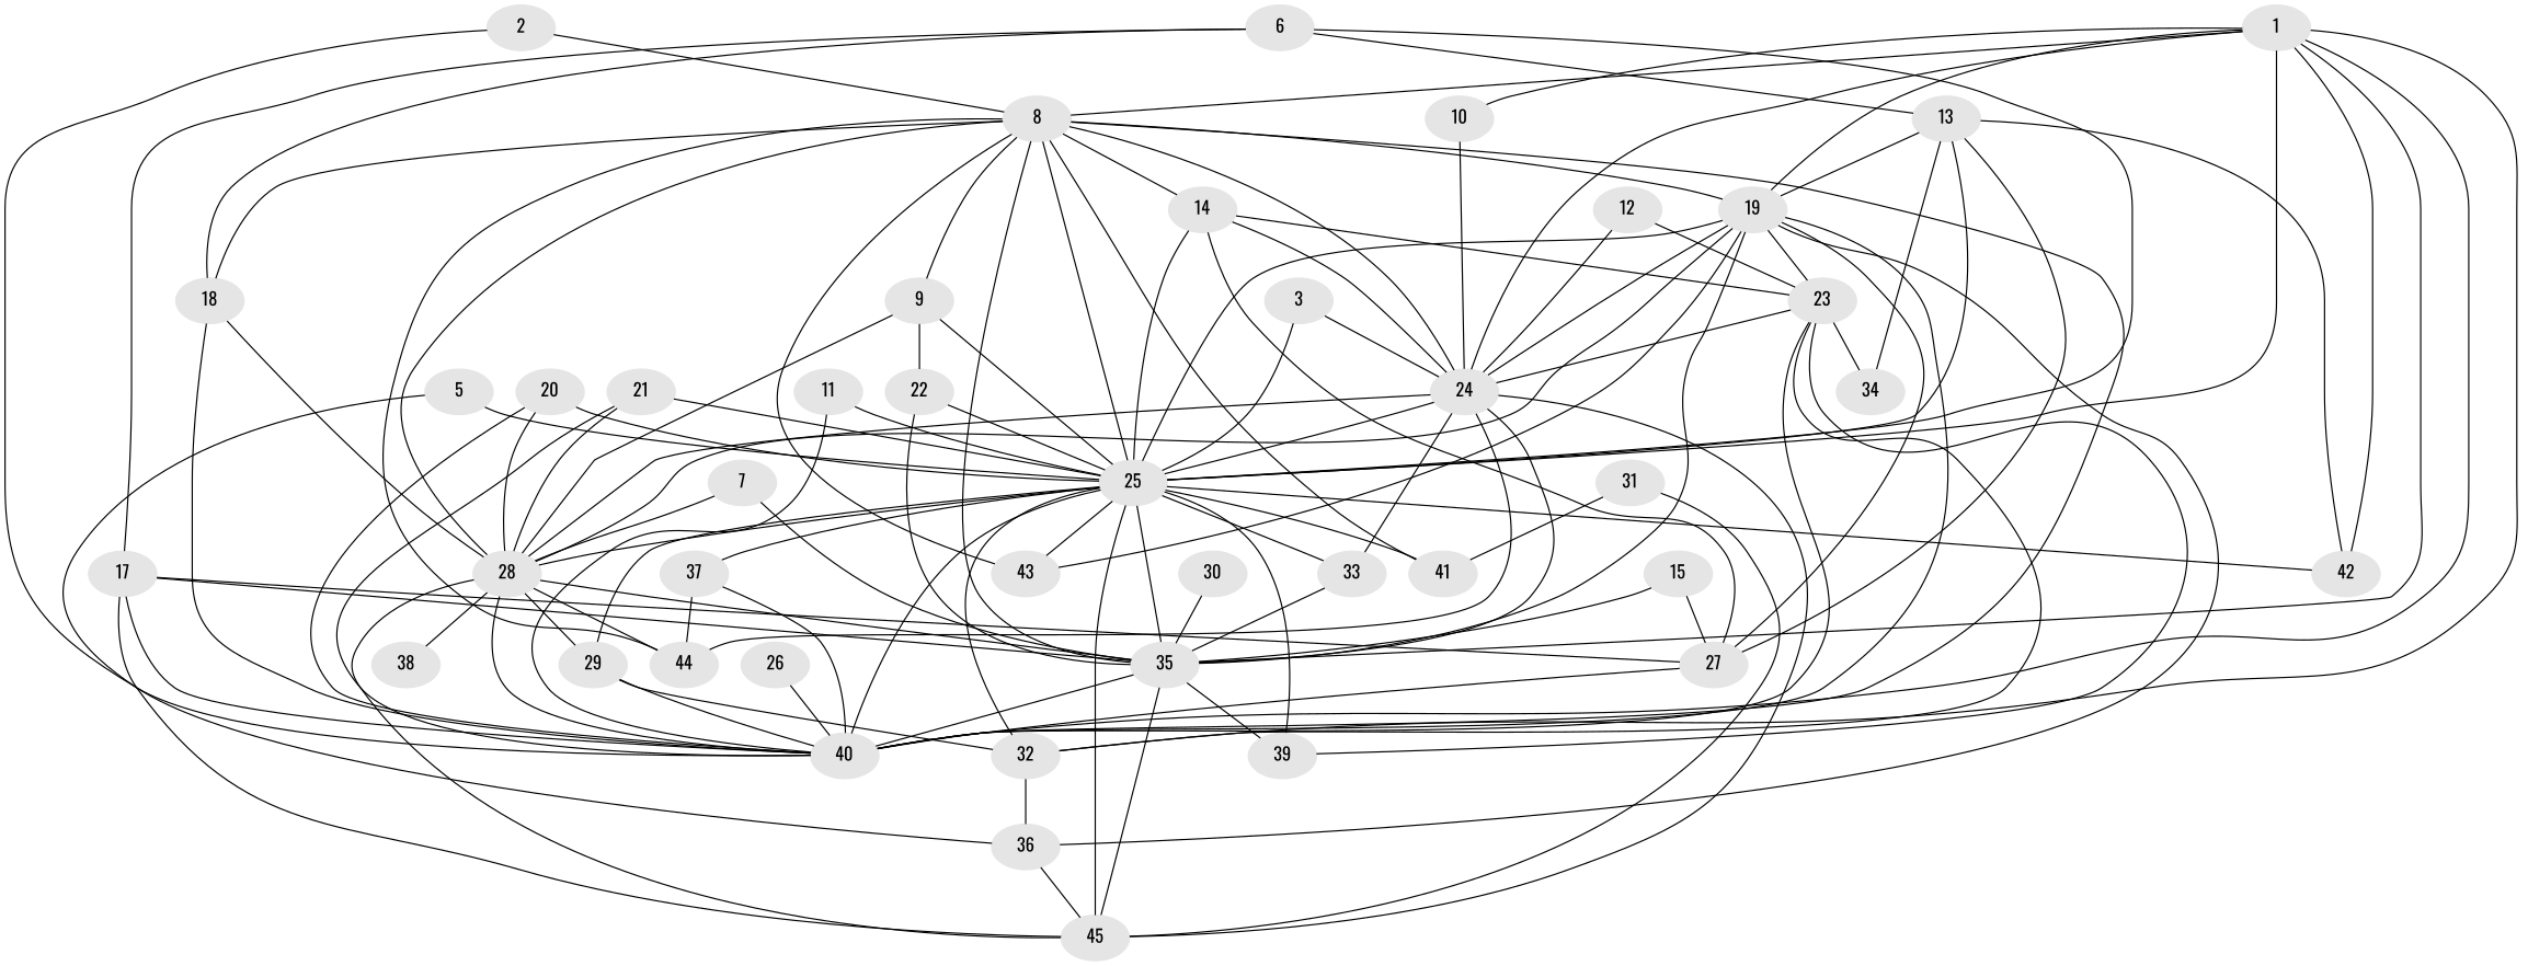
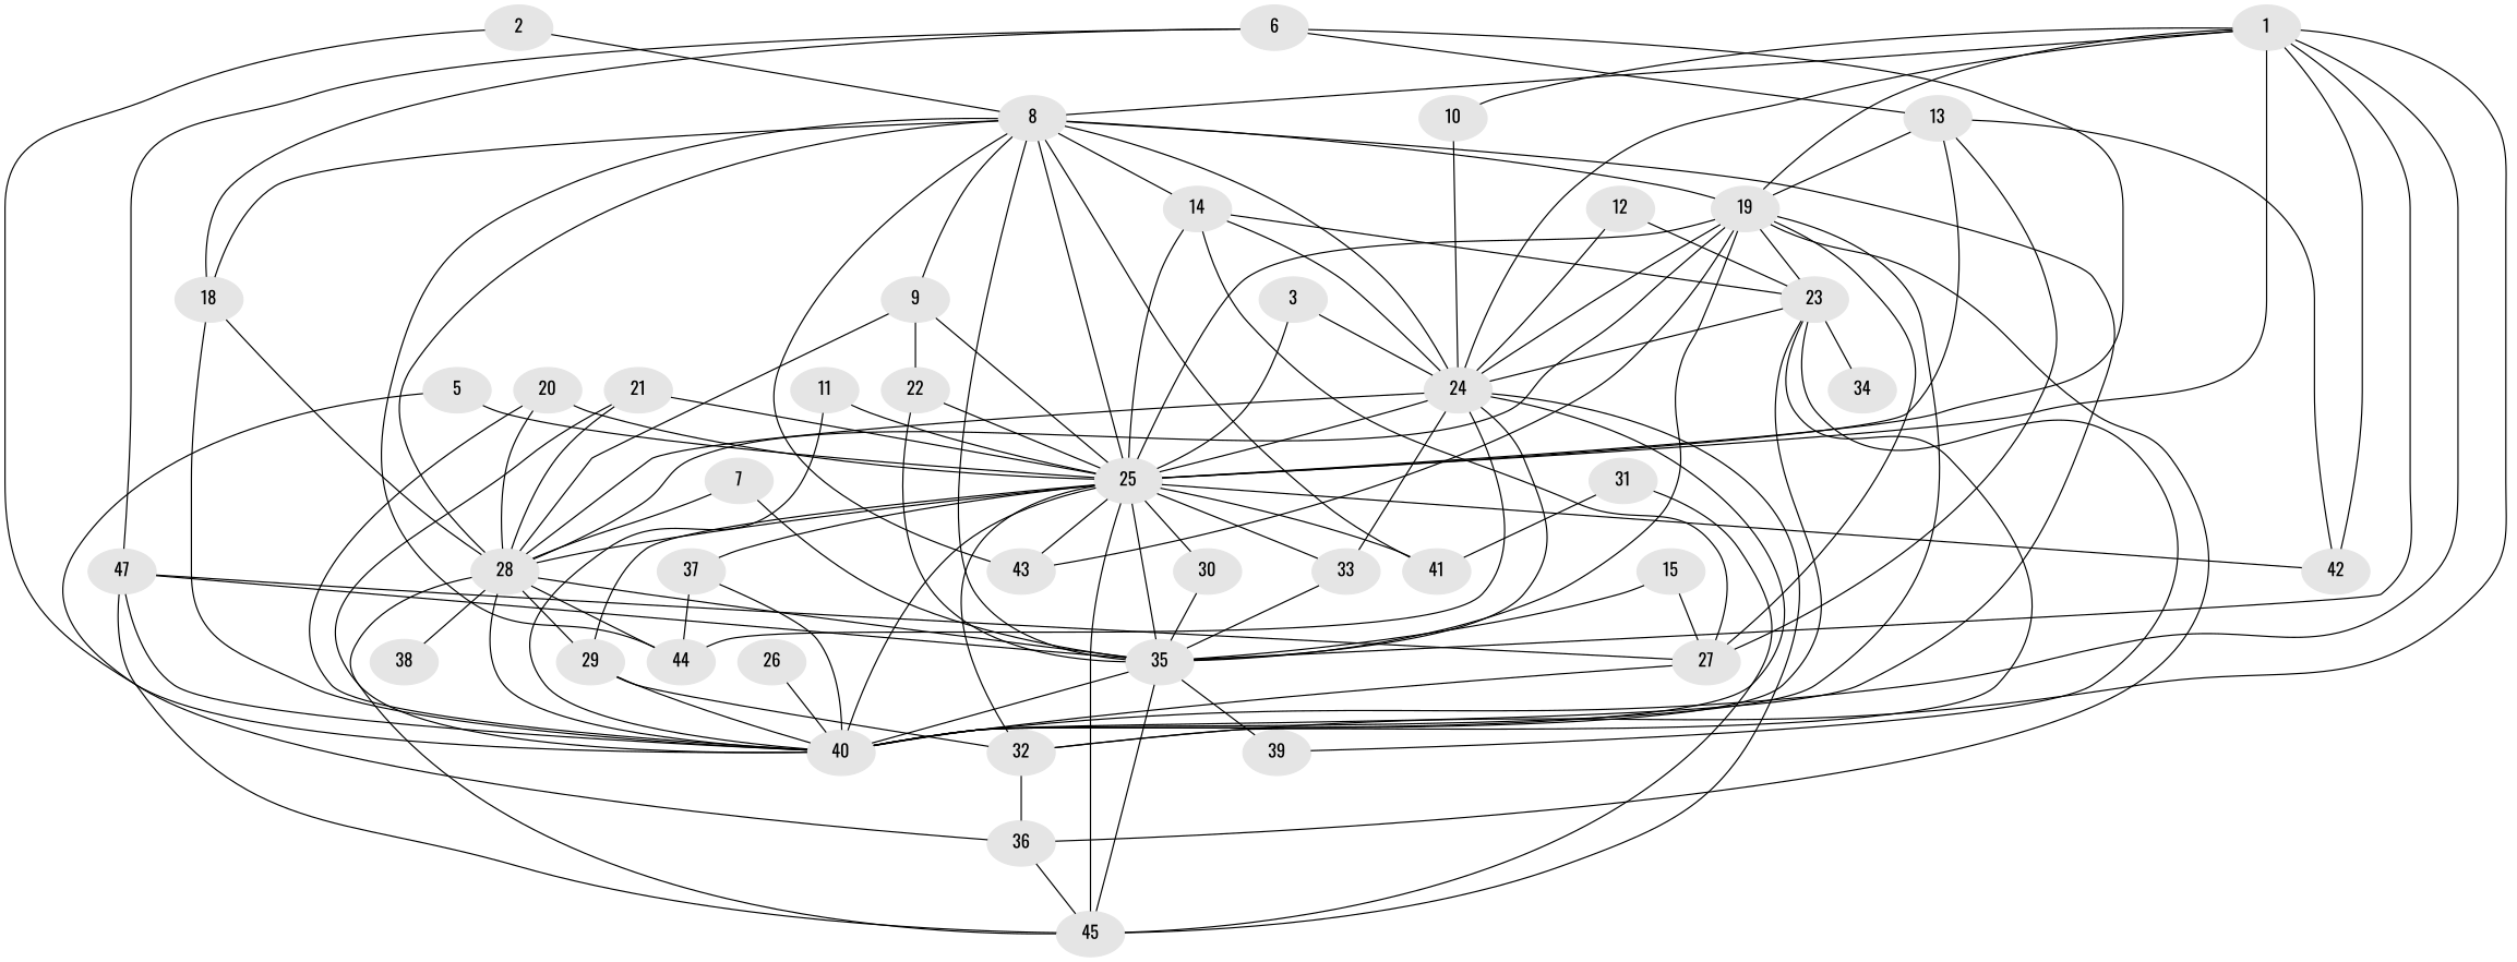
  graph {
    fontname=Oswald
    node [color=gray90 fontname=Oswald style=filled]
    edge [fontname=Oswald weight=1.0]
    1
    8
    10
    19
    24
    25
    32
    35
    40
    42
    28
    18
    9
    14
    41
    43
    44
    23
    27
    36
    45
    33
    29
    39
    37
    38
    2
    3
    5
    6
    13
-   17
+   17 [label=47]
    34
    7
    22
    11
    12
    15
    20
    21
    26
    30
    31
    1 -- 8 [weight=2.0]
    1 -- 10 [weight=2.0]
    1 -- 19
    1 -- 24
    1 -- 25 [weight=3.0]
    1 -- 32
    1 -- 35
    1 -- 40
    1 -- 42
    8 -- 19
    8 -- 24
    8 -- 25 [weight=3.0]
    8 -- 35
    8 -- 40
    8 -- 28
    8 -- 18
    8 -- 9
    8 -- 14
    8 -- 41
    8 -- 43
    8 -- 44
    10 -- 24
    19 -- 24
    19 -- 25 [weight=3.0]
    19 -- 35
    19 -- 40
    19 -- 28
    19 -- 43
    19 -- 23 [weight=2.0]
    19 -- 27
    19 -- 36
    24 -- 25 [weight=3.0]
    24 -- 35
+   24 -- 40
    24 -- 28
    24 -- 44
    24 -- 45
    24 -- 33
    25 -- 32
    25 -- 35 [weight=3.0]
    25 -- 40 [weight=3.0]
    25 -- 42
    25 -- 28 [weight=4.0]
    25 -- 41 [weight=2.0]
    25 -- 43
    25 -- 45
    25 -- 33
    25 -- 29
-   25 -- 39
+   25 -- 30
    25 -- 37
    32 -- 36
    35 -- 40
    35 -- 45
    35 -- 39
    28 -- 35 [weight=2.0]
    28 -- 40
    28 -- 44
    28 -- 45
    28 -- 29
    28 -- 38
    18 -- 40
    18 -- 28
    9 -- 25
    9 -- 28
    9 -- 22
    14 -- 24
    14 -- 25
    14 -- 23
    14 -- 27
    23 -- 24
    23 -- 32
    23 -- 40
    23 -- 39
    23 -- 34
    27 -- 40
    36 -- 45
    33 -- 35
    29 -- 32
    29 -- 40 [weight=2.0]
    37 -- 40
    37 -- 44
    2 -- 8
    2 -- 40
    3 -- 24
    3 -- 25
    5 -- 25
    5 -- 36
    6 -- 25
    6 -- 18
    6 -- 13
    6 -- 17
    13 -- 19
    13 -- 25
    13 -- 42
    13 -- 27
-   13 -- 34
    17 -- 35
    17 -- 40
    17 -- 27
    17 -- 45
    7 -- 35
    7 -- 28
    22 -- 25
    22 -- 35
    11 -- 25
    11 -- 40
    12 -- 24
    12 -- 23
    15 -- 35
    15 -- 27
    20 -- 25
    20 -- 40
    20 -- 28
    21 -- 25
    21 -- 40
    21 -- 28 [weight=2.0]
    26 -- 40
    30 -- 35
    31 -- 41
    31 -- 45
  }
